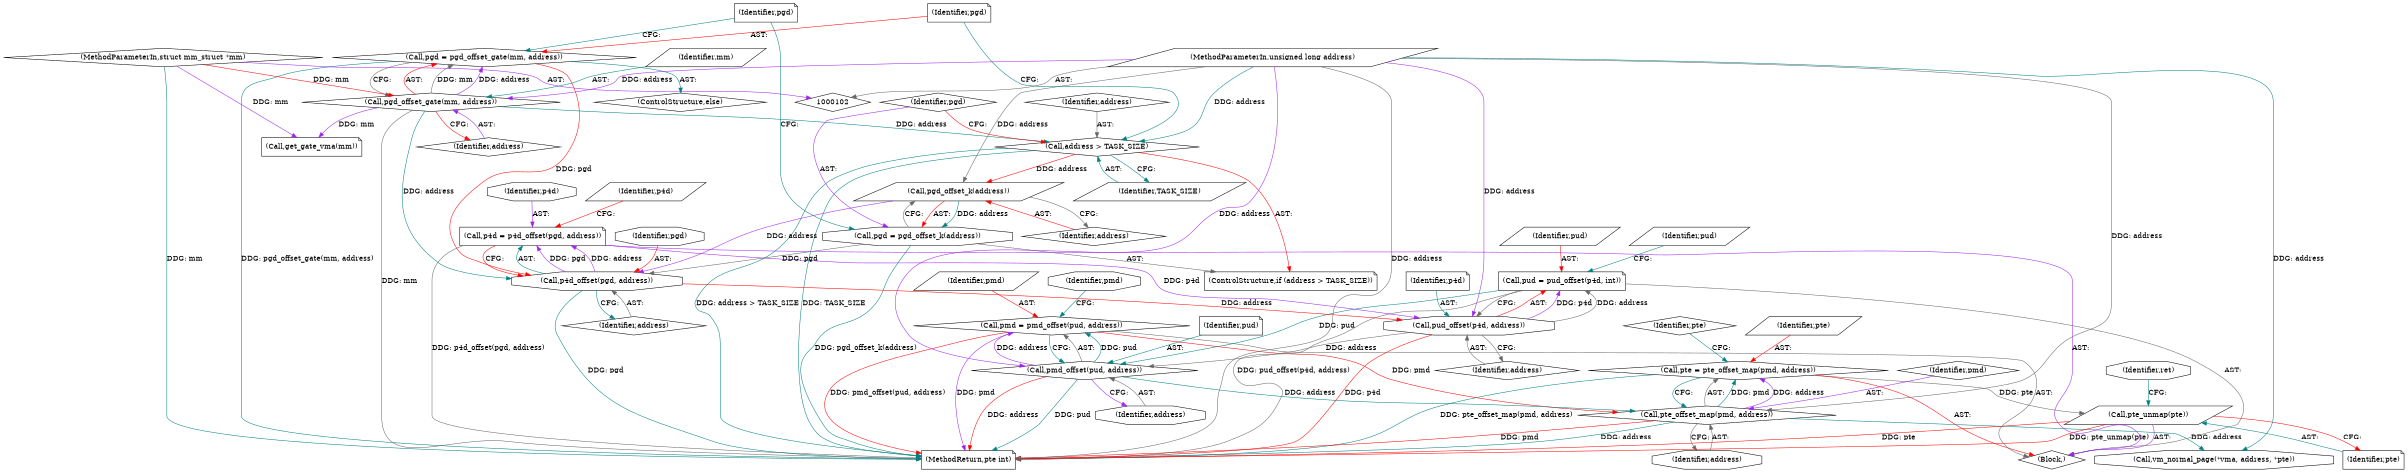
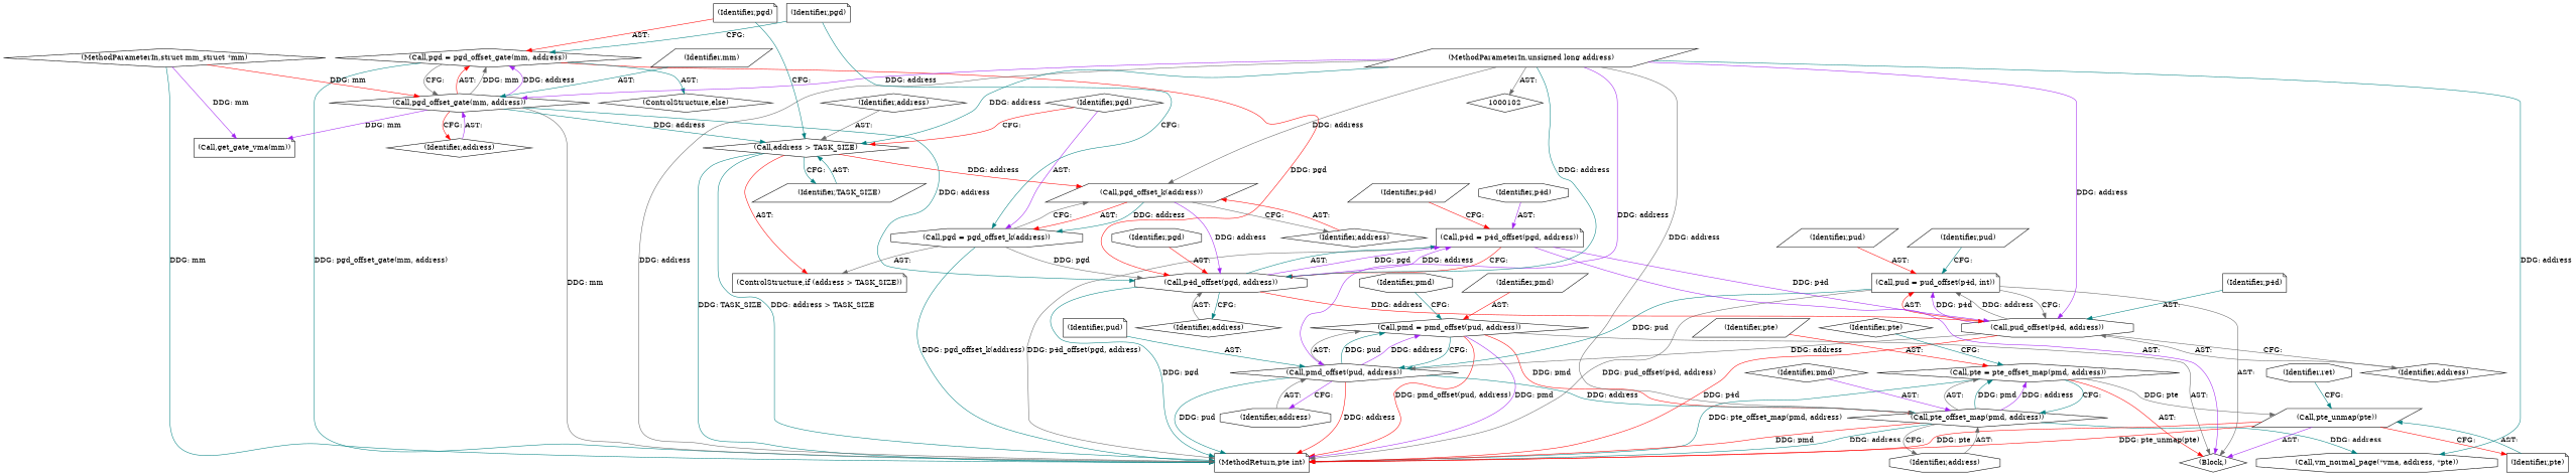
  digraph {
    node [shape=diamond]
    edge [color=teal]
    n1 [label="(Call,pte = pte_offset_map(pmd, address))"]
    n2 [label="(Call,pte_offset_map(pmd, address))"]
    n3 [label="(Call,pte_unmap(pte))" shape=parallelogram]
    n4 [label="(MethodReturn,pte int)" shape=note]
    n5 [label="(Block,)"]
    n6 [label="(Identifier,address)" shape=octagon]
    n7 [label="(Call,vm_normal_page(*vma, address, *pte))" shape=octagon]
    n8 [label="(Identifier,pte)" shape=note]
    n9 [label="(Call,pmd = pmd_offset(pud, address))"]
    n10 [label="(Call,pmd_offset(pud, address))"]
    n11 [label="(Identifier,address)" shape=octagon]
    n12 [label="(Call,pud = pud_offset(p4d, int))" shape=note]
    n13 [label="(Call,pud_offset(p4d, address))" shape=octagon]
    n14 [label="(Identifier,address)"]
    n15 [label="(Call,p4d = p4d_offset(pgd, address))" shape=note]
    n16 [label="(Call,p4d_offset(pgd, address))" shape=octagon]
    n17 [label="(Identifier,address)"]
    n18 [label="(Call,pgd = pgd_offset_gate(mm, address))"]
    n19 [label="(Call,pgd_offset_gate(mm, address))"]
    n20 [label="(ControlStructure,else)"]
    n21 [label="(Identifier,address)"]
    n22 [label="(Call,get_gate_vma(mm))" shape=note]
    n23 [label="(Call,address > TASK_SIZE)"]
    n24 [label="(MethodParameterIn,struct mm_struct *mm)"]
    1000102
    n26 [label="(Call,pgd_offset_k(address))" shape=parallelogram]
    n27 [label="(ControlStructure,if (address > TASK_SIZE))" shape=note]
    n28 [label="(Identifier,TASK_SIZE)" shape=parallelogram]
    n29 [label="(Call,pgd = pgd_offset_k(address))" shape=octagon]
    n30 [label="(Identifier,address)"]
    n31 [label="(MethodParameterIn,unsigned long address)" shape=parallelogram]
    n32 [label="(Identifier,pmd)"]
    n33 [label="(Identifier,address)"]
    n34 [label="(Identifier,pgd)" shape=note]
    n35 [label="(Identifier,pte)" shape=parallelogram]
    n36 [label="(Identifier,pmd)" shape=octagon]
    n37 [label="(Identifier,pud)" shape=note]
    n38 [label="(Identifier,pud)" shape=parallelogram]
    n39 [label="(Identifier,p4d)" shape=note]
    n40 [label="(Identifier,pgd)" shape=note]
    n41 [label="(Identifier,pgd)" shape=octagon]
    n42 [label="(Identifier,mm)" shape=parallelogram]
    n43 [label="(Identifier,ret)" shape=octagon]
    n44 [label="(Identifier,pgd)"]
    n45 [label="(Identifier,pte)"]
    n46 [label="(Identifier,pmd)" shape=parallelogram]
    n47 [label="(Identifier,pud)" shape=parallelogram]
    n48 [label="(Identifier,p4d)" shape=parallelogram]
    n49 [label="(Identifier,p4d)" shape=octagon]
    n1 -> n2 [label="CFG: "]
    n1 -> n3 [color=gray40 label="DDG: pte"]
    n1 -> n4 [label="DDG: pte_offset_map(pmd, address)"]
    n1 -> n5 [color=red label="AST: "]
    n2 -> n1 [color=gray40 label="AST: "]
    n2 -> n1 [label="DDG: pmd"]
    n2 -> n1 [color=purple label="DDG: address"]
    n2 -> n4 [color=red label="DDG: pmd"]
    n2 -> n4 [label="DDG: address"]
    n2 -> n6 [color=gray40 label="CFG: "]
    n2 -> n7 [label="DDG: address"]
    n3 -> n4 [color=red label="DDG: pte_unmap(pte)"]
    n3 -> n4 [color=red label="DDG: pte"]
    n3 -> n5 [color=purple label="AST: "]
    n3 -> n8 [color=red label="CFG: "]
    n6 -> n2 [color=gray40 label="AST: "]
    n8 -> n3 [label="AST: "]
    n9 -> n2 [color=red label="DDG: pmd"]
    n9 -> n4 [color=red label="DDG: pmd_offset(pud, address)"]
    n9 -> n4 [color=purple label="DDG: pmd"]
    n9 -> n5 [color=gray40 label="AST: "]
    n9 -> n10 [label="CFG: "]
    n10 -> n2 [label="DDG: address"]
    n10 -> n4 [color=red label="DDG: address"]
    n10 -> n4 [label="DDG: pud"]
    n10 -> n9 [color=gray40 label="AST: "]
    n10 -> n9 [label="DDG: pud"]
    n10 -> n9 [color=purple label="DDG: address"]
    n10 -> n11 [color=purple label="CFG: "]
    n11 -> n10 [color=gray40 label="AST: "]
    n12 -> n4 [color=gray40 label="DDG: pud_offset(p4d, address)"]
    n12 -> n5 [color=gray40 label="AST: "]
    n12 -> n10 [label="DDG: pud"]
    n12 -> n13 [color=gray40 label="CFG: "]
    n13 -> n4 [color=red label="DDG: p4d"]
    n13 -> n10 [color=gray40 label="DDG: address"]
    n13 -> n12 [color=red label="AST: "]
    n13 -> n12 [color=purple label="DDG: p4d"]
    n13 -> n12 [color=gray40 label="DDG: address"]
    n13 -> n14 [color=gray40 label="CFG: "]
    n14 -> n13 [color=gray40 label="AST: "]
    n15 -> n4 [color=gray40 label="DDG: p4d_offset(pgd, address)"]
    n15 -> n5 [color=purple label="AST: "]
    n15 -> n13 [color=purple label="DDG: p4d"]
    n15 -> n16 [color=red label="CFG: "]
    n16 -> n4 [label="DDG: pgd"]
    n16 -> n13 [color=red label="DDG: address"]
    n16 -> n15 [label="AST: "]
    n16 -> n15 [color=purple label="DDG: pgd"]
    n16 -> n15 [color=purple label="DDG: address"]
    n16 -> n17 [label="CFG: "]
    n17 -> n16 [color=gray40 label="AST: "]
    n18 -> n4 [label="DDG: pgd_offset_gate(mm, address)"]
    n18 -> n16 [color=red label="DDG: pgd"]
    n18 -> n19 [color=gray40 label="CFG: "]
    n18 -> n20 [label="AST: "]
    n19 -> n4 [color=gray40 label="DDG: mm"]
    n19 -> n16 [label="DDG: address"]
    n19 -> n18 [color=red label="AST: "]
    n19 -> n18 [color=gray40 label="DDG: mm"]
    n19 -> n18 [color=purple label="DDG: address"]
    n19 -> n21 [color=red label="CFG: "]
    n19 -> n22 [color=purple label="DDG: mm"]
    n19 -> n23 [label="DDG: address"]
    n21 -> n19 [color=purple label="AST: "]
    n23 -> n4 [label="DDG: TASK_SIZE"]
    n23 -> n4 [label="DDG: address > TASK_SIZE"]
    n23 -> n26 [color=red label="DDG: address"]
    n23 -> n27 [color=red label="AST: "]
    n23 -> n28 [label="CFG: "]
    n24 -> n4 [label="DDG: mm"]
    n24 -> n19 [color=red label="DDG: mm"]
    n24 -> n22 [color=purple label="DDG: mm"]
-   n24 -> 1000102 [color=purple label="AST: "]
    n26 -> n16 [color=purple label="DDG: address"]
    n26 -> n29 [color=red label="AST: "]
    n26 -> n29 [label="DDG: address"]
    n26 -> n30 [color=gray40 label="CFG: "]
    n28 -> n23 [label="AST: "]
    n29 -> n4 [label="DDG: pgd_offset_k(address)"]
    n29 -> n16 [color=gray40 label="DDG: pgd"]
    n29 -> n26 [color=gray40 label="CFG: "]
    n29 -> n27 [color=gray40 label="AST: "]
    n30 -> n26 [color=red label="AST: "]
    n31 -> n2 [color=gray40 label="DDG: address"]
    n31 -> n4 [color=gray40 label="DDG: address"]
    n31 -> n7 [label="DDG: address"]
    n31 -> n10 [color=purple label="DDG: address"]
    n31 -> n13 [color=purple label="DDG: address"]
+   n31 -> n16 [label="DDG: address"]
    n31 -> n19 [color=purple label="DDG: address"]
    n31 -> n23 [label="DDG: address"]
    n31 -> 1000102 [color=gray40 label="AST: "]
    n31 -> n26 [color=gray40 label="DDG: address"]
    n32 -> n2 [color=purple label="AST: "]
    n33 -> n23 [color=gray40 label="AST: "]
    n34 -> n18 [label="CFG: "]
    n34 -> n29 [label="CFG: "]
    n35 -> n1 [color=red label="AST: "]
    n36 -> n9 [label="CFG: "]
    n37 -> n10 [label="AST: "]
    n38 -> n12 [label="CFG: "]
    n39 -> n13 [label="AST: "]
    n40 -> n18 [color=red label="AST: "]
    n40 -> n23 [label="CFG: "]
    n41 -> n16 [color=red label="AST: "]
    n42 -> n19 [label="AST: "]
    n43 -> n3 [label="CFG: "]
    n44 -> n23 [color=red label="CFG: "]
    n44 -> n29 [color=purple label="AST: "]
    n45 -> n1 [label="CFG: "]
    n46 -> n9 [color=red label="AST: "]
    n47 -> n12 [color=red label="AST: "]
    n48 -> n15 [color=red label="CFG: "]
    n49 -> n15 [color=purple label="AST: "]
  }
